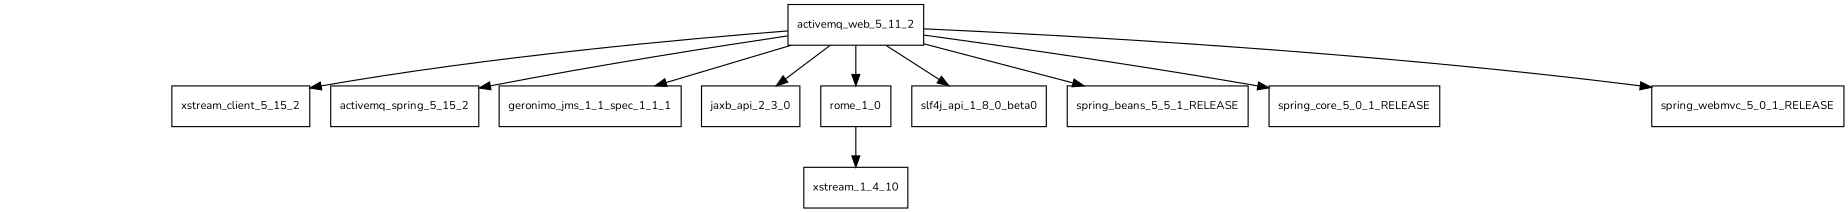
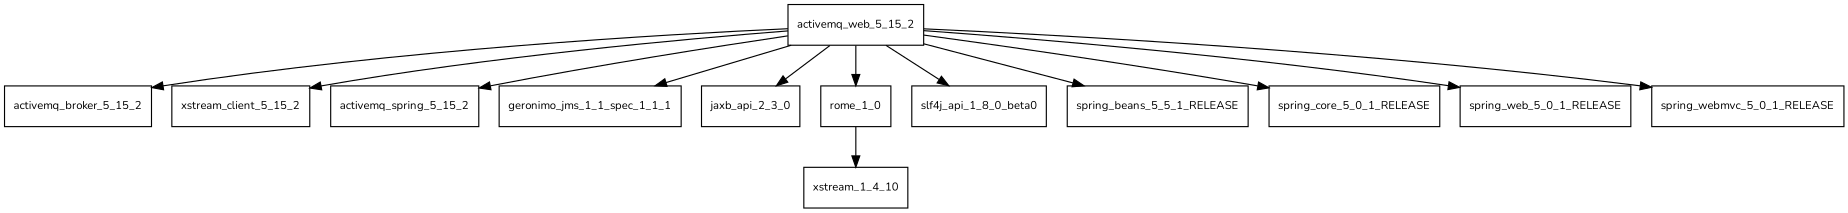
  digraph {
    fontname=Nunito
    node [fontname=Nunito fontsize=10.0 shape=box]
    edge [fontname=Nunito]
-   activemq_web_5_15_2 [label=activemq_web_5_11_2]
+   activemq_web_5_15_2
+   activemq_broker_5_15_2
    n3 [label=xstream_client_5_15_2]
    activemq_spring_5_15_2
    geronimo_jms_1_1_spec_1_1_1
    jaxb_api_2_3_0
    rome_1_0
    slf4j_api_1_8_0_beta0
    n9 [label=spring_beans_5_5_1_RELEASE]
    spring_core_5_0_1_RELEASE
+   spring_web_5_0_1_RELEASE
    spring_webmvc_5_0_1_RELEASE
    xstream_1_4_10
+   activemq_web_5_15_2 -> activemq_broker_5_15_2
    activemq_web_5_15_2 -> n3
    activemq_web_5_15_2 -> activemq_spring_5_15_2
    activemq_web_5_15_2 -> geronimo_jms_1_1_spec_1_1_1
    activemq_web_5_15_2 -> jaxb_api_2_3_0
    activemq_web_5_15_2 -> rome_1_0
    activemq_web_5_15_2 -> slf4j_api_1_8_0_beta0
    activemq_web_5_15_2 -> n9
    activemq_web_5_15_2 -> spring_core_5_0_1_RELEASE
+   activemq_web_5_15_2 -> spring_web_5_0_1_RELEASE
    activemq_web_5_15_2 -> spring_webmvc_5_0_1_RELEASE
    rome_1_0 -> xstream_1_4_10
  }
